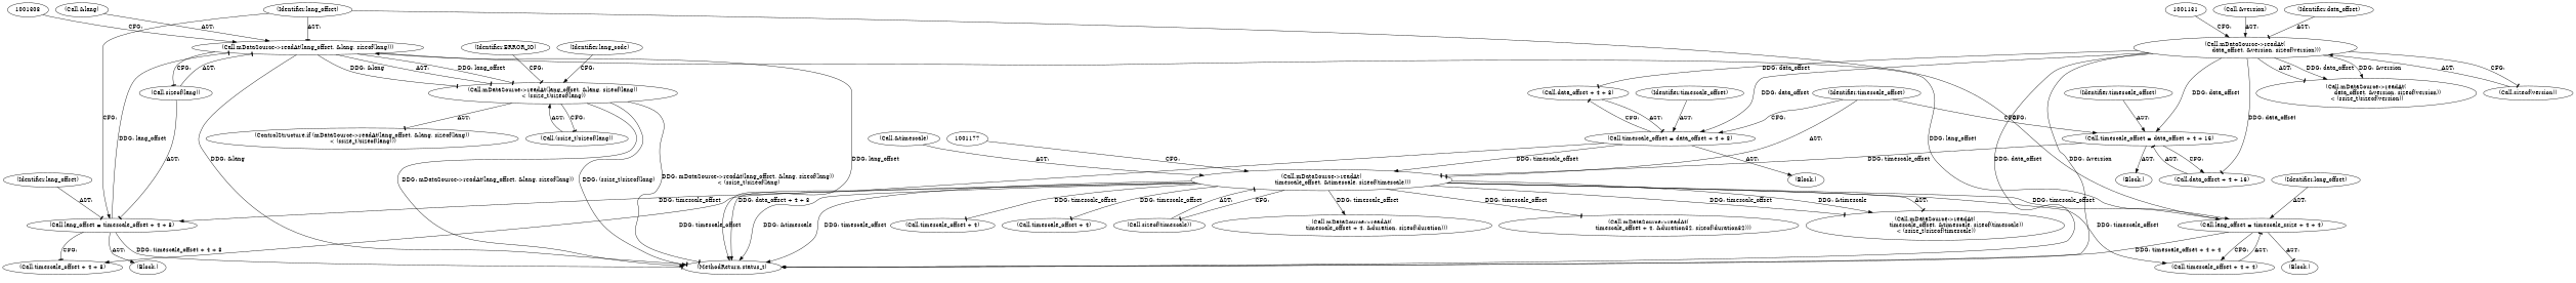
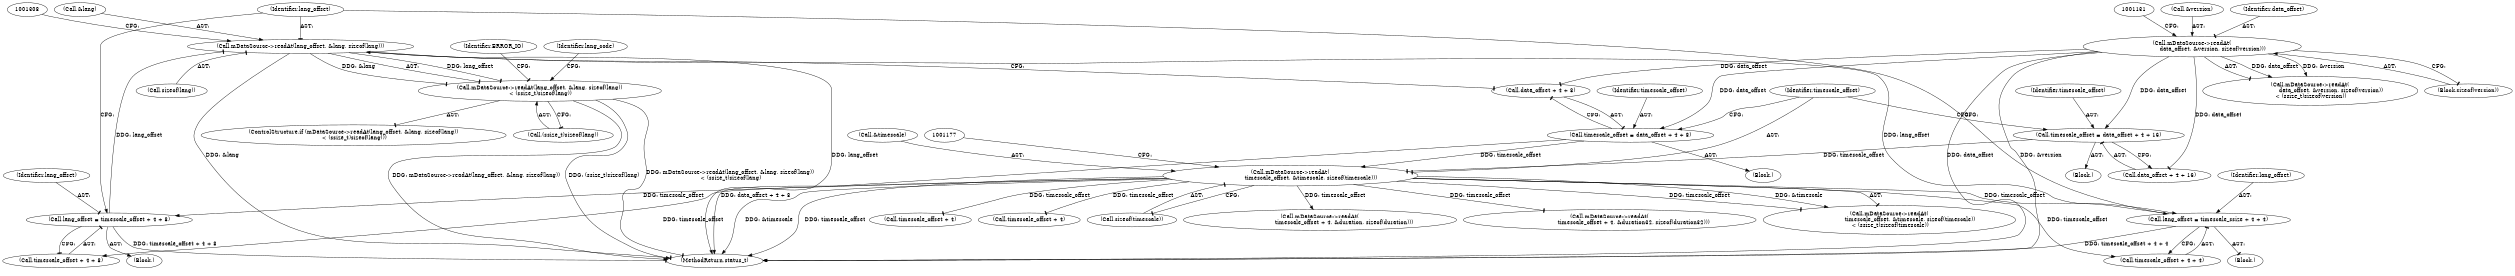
  digraph {
    edge [arrowhead=normal]
    n1 [label="(Call,mDataSource->readAt(lang_offset, &lang, sizeof(lang)))"]
    n2 [label="(Call,mDataSource->readAt(lang_offset, &lang, sizeof(lang))\n < (ssize_t)sizeof(lang))"]
    n3 [label="(Call,sizeof(lang))"]
    n4 [label="(MethodReturn,status_t)"]
    n5 [label="(Call,(ssize_t)sizeof(lang))"]
    n6 [label="(ControlStructure,if (mDataSource->readAt(lang_offset, &lang, sizeof(lang))\n < (ssize_t)sizeof(lang)))"]
    n7 [label="(Call,lang_offset = timescale_offset + 4 + 8)"]
    n8 [label="(Block,)"]
    n9 [label="(Call,timescale_offset + 4 + 8)"]
    n10 [label="(Call,mDataSource->readAt(\n                        timescale_offset, &timescale, sizeof(timescale)))"]
    n11 [label="(Call,lang_offset = timescale_ssize + 4 + 4)"]
    n12 [label="(Call,mDataSource->readAt(\n                            timescale_offset + 4, &duration, sizeof(duration)))"]
    n13 [label="(Call,mDataSource->readAt(\n                            timescale_offset + 4, &duration32, sizeof(duration32)))"]
    n14 [label="(Call,mDataSource->readAt(\n                        timescale_offset, &timescale, sizeof(timescale))\n < (ssize_t)sizeof(timescale))"]
    n15 [label="(Call,timescale_offset + 4)"]
    n16 [label="(Call,timescale_offset + 4 + 4)"]
    n17 [label="(Call,timescale_offset + 4)"]
    n18 [label="(Call,sizeof(timescale))"]
    n19 [label="(Block,)"]
    n20 [label="(Call,timescale_offset = data_offset + 4 + 16)"]
    n21 [label="(Call,data_offset + 4 + 16)"]
    n22 [label="(Block,)"]
    n23 [label="(Call,mDataSource->readAt(\n                        data_offset, &version, sizeof(version)))"]
    n24 [label="(Call,timescale_offset = data_offset + 4 + 8)"]
    n25 [label="(Call,mDataSource->readAt(\n                        data_offset, &version, sizeof(version))\n < (ssize_t)sizeof(version))"]
-   n26 [label="(Call,sizeof(version))"]
+   n26 [label="(Block,sizeof(version))"]
    n27 [label="(Call,data_offset + 4 + 8)"]
    n28 [label="(Block,)"]
    n29 [label="(Call,&version)"]
    n30 [label="(Identifier,data_offset)"]
    n31 [label="(Identifier,ERROR_IO)"]
    n32 [label="(Identifier,timescale_offset)"]
    n33 [label="(Identifier,lang_offset)"]
    n34 [label="(Identifier,timescale_offset)"]
    n35 [label="(Identifier,timescale_offset)"]
    n36 [label="(Call,&lang)"]
    n37 [label="(Identifier,lang_offset)"]
    n38 [label="(Identifier,lang_offset)"]
    n39 [label="(Call,&timescale)"]
    n40 [label="(Identifier,lang_code)"]
    1001308
    1001177
    1001131
    n1 -> n2 [arrowhead=tee label="AST: "]
    n1 -> n2 [arrowhead=tee label="DDG: lang_offset"]
    n1 -> n2 [arrowhead=tee label="DDG: &lang"]
-   n1 -> n3 [arrowhead=tee label="CFG: "]
+   n1 -> n27 [arrowhead=tee label="CFG: "]
    n1 -> n4 [label="DDG: lang_offset"]
    n1 -> n4 [arrowhead=tee label="DDG: &lang"]
    n2 -> n4 [arrowhead=tee label="DDG: mDataSource->readAt(lang_offset, &lang, sizeof(lang))\n < (ssize_t)sizeof(lang)"]
    n2 -> n4 [label="DDG: mDataSource->readAt(lang_offset, &lang, sizeof(lang))"]
    n2 -> n4 [label="DDG: (ssize_t)sizeof(lang)"]
    n2 -> n5 [arrowhead=tee label="CFG: "]
    n2 -> n6 [arrowhead=tee label="AST: "]
    n3 -> n1 [arrowhead=tee label="AST: "]
    n5 -> n2 [label="AST: "]
    n7 -> n1 [arrowhead=tee label="DDG: lang_offset"]
    n7 -> n4 [arrowhead=tee label="DDG: timescale_offset + 4 + 8"]
    n7 -> n8 [label="AST: "]
    n7 -> n9 [arrowhead=tee label="CFG: "]
-   n3 -> n7 [arrowhead=tee label="AST: "]
+   n9 -> n7 [arrowhead=tee label="AST: "]
    n10 -> n4 [label="DDG: &timescale"]
    n10 -> n4 [label="DDG: timescale_offset"]
    n10 -> n7 [label="DDG: timescale_offset"]
    n10 -> n9 [label="DDG: timescale_offset"]
    n10 -> n11 [label="DDG: timescale_offset"]
    n10 -> n12 [label="DDG: timescale_offset"]
    n10 -> n13 [arrowhead=tee label="DDG: timescale_offset"]
    n10 -> n14 [arrowhead=tee label="AST: "]
    n10 -> n14 [arrowhead=tee label="DDG: timescale_offset"]
    n10 -> n14 [label="DDG: &timescale"]
    n10 -> n15 [arrowhead=tee label="DDG: timescale_offset"]
    n10 -> n16 [label="DDG: timescale_offset"]
    n10 -> n17 [arrowhead=tee label="DDG: timescale_offset"]
    n10 -> n18 [arrowhead=tee label="CFG: "]
    n11 -> n1 [label="DDG: lang_offset"]
    n11 -> n4 [label="DDG: timescale_offset + 4 + 4"]
    n11 -> n16 [label="CFG: "]
    n11 -> n19 [arrowhead=tee label="AST: "]
    n16 -> n11 [arrowhead=tee label="AST: "]
    n18 -> n10 [arrowhead=tee label="AST: "]
    n20 -> n10 [arrowhead=tee label="DDG: timescale_offset"]
    n20 -> n21 [label="CFG: "]
    n20 -> n22 [label="AST: "]
    n21 -> n20 [arrowhead=tee label="AST: "]
    n23 -> n4 [label="DDG: &version"]
    n23 -> n4 [label="DDG: data_offset"]
    n23 -> n20 [label="DDG: data_offset"]
    n23 -> n21 [arrowhead=tee label="DDG: data_offset"]
    n23 -> n24 [label="DDG: data_offset"]
    n23 -> n25 [arrowhead=tee label="AST: "]
    n23 -> n25 [label="DDG: data_offset"]
    n23 -> n25 [label="DDG: &version"]
    n23 -> n26 [arrowhead=tee label="CFG: "]
    n23 -> n27 [arrowhead=tee label="DDG: data_offset"]
    n24 -> n4 [label="DDG: data_offset + 4 + 8"]
    n24 -> n10 [label="DDG: timescale_offset"]
    n24 -> n27 [arrowhead=tee label="CFG: "]
    n24 -> n28 [label="AST: "]
    n26 -> n23 [label="AST: "]
    n27 -> n24 [arrowhead=tee label="AST: "]
    n29 -> n23 [label="AST: "]
    n30 -> n23 [arrowhead=tee label="AST: "]
    n31 -> n2 [arrowhead=tee label="CFG: "]
    n32 -> n24 [label="AST: "]
    n33 -> n11 [label="AST: "]
    n34 -> n20 [label="AST: "]
    n35 -> n10 [arrowhead=tee label="AST: "]
    n35 -> n20 [label="CFG: "]
    n35 -> n24 [label="CFG: "]
    n36 -> n1 [label="AST: "]
    n37 -> n1 [arrowhead=tee label="AST: "]
    n37 -> n7 [label="CFG: "]
    n37 -> n11 [label="CFG: "]
    n38 -> n7 [arrowhead=tee label="AST: "]
    n39 -> n10 [label="AST: "]
    n40 -> n2 [label="CFG: "]
    1001308 -> n1 [label="CFG: "]
    1001177 -> n10 [label="CFG: "]
    1001131 -> n23 [label="CFG: "]
  }
